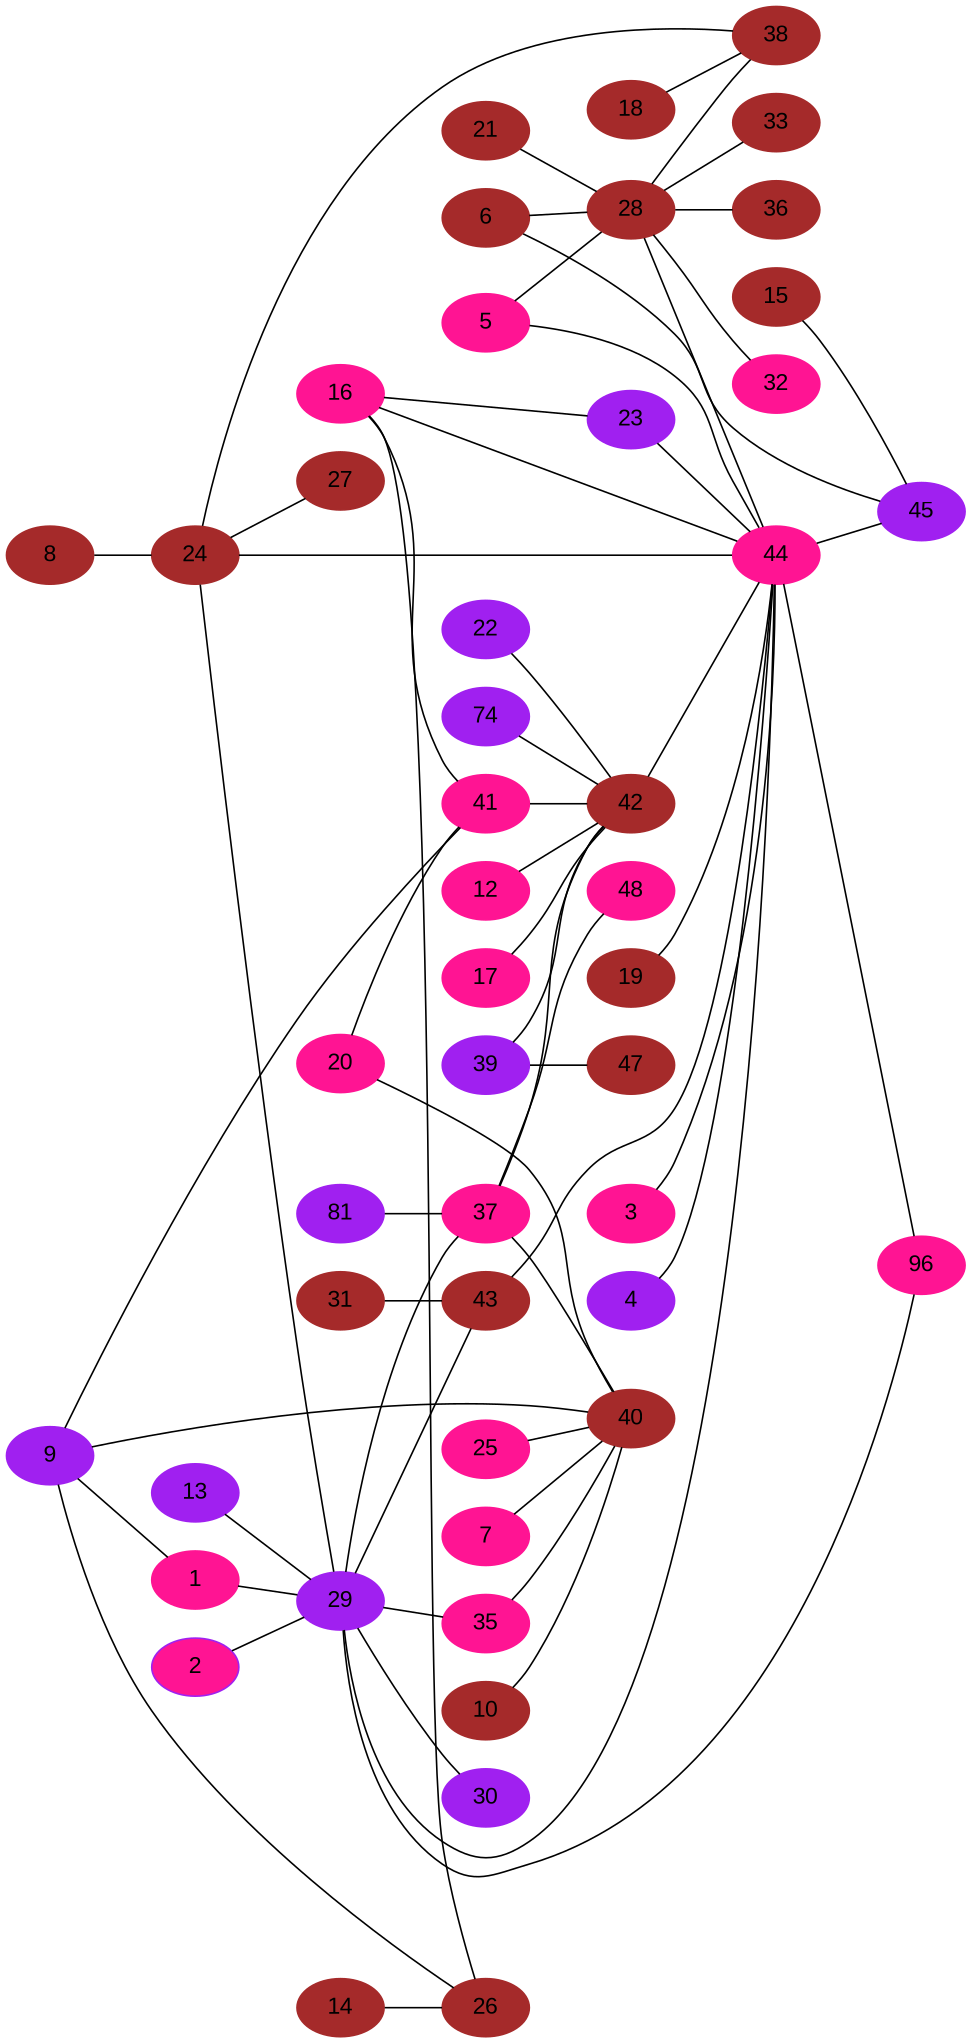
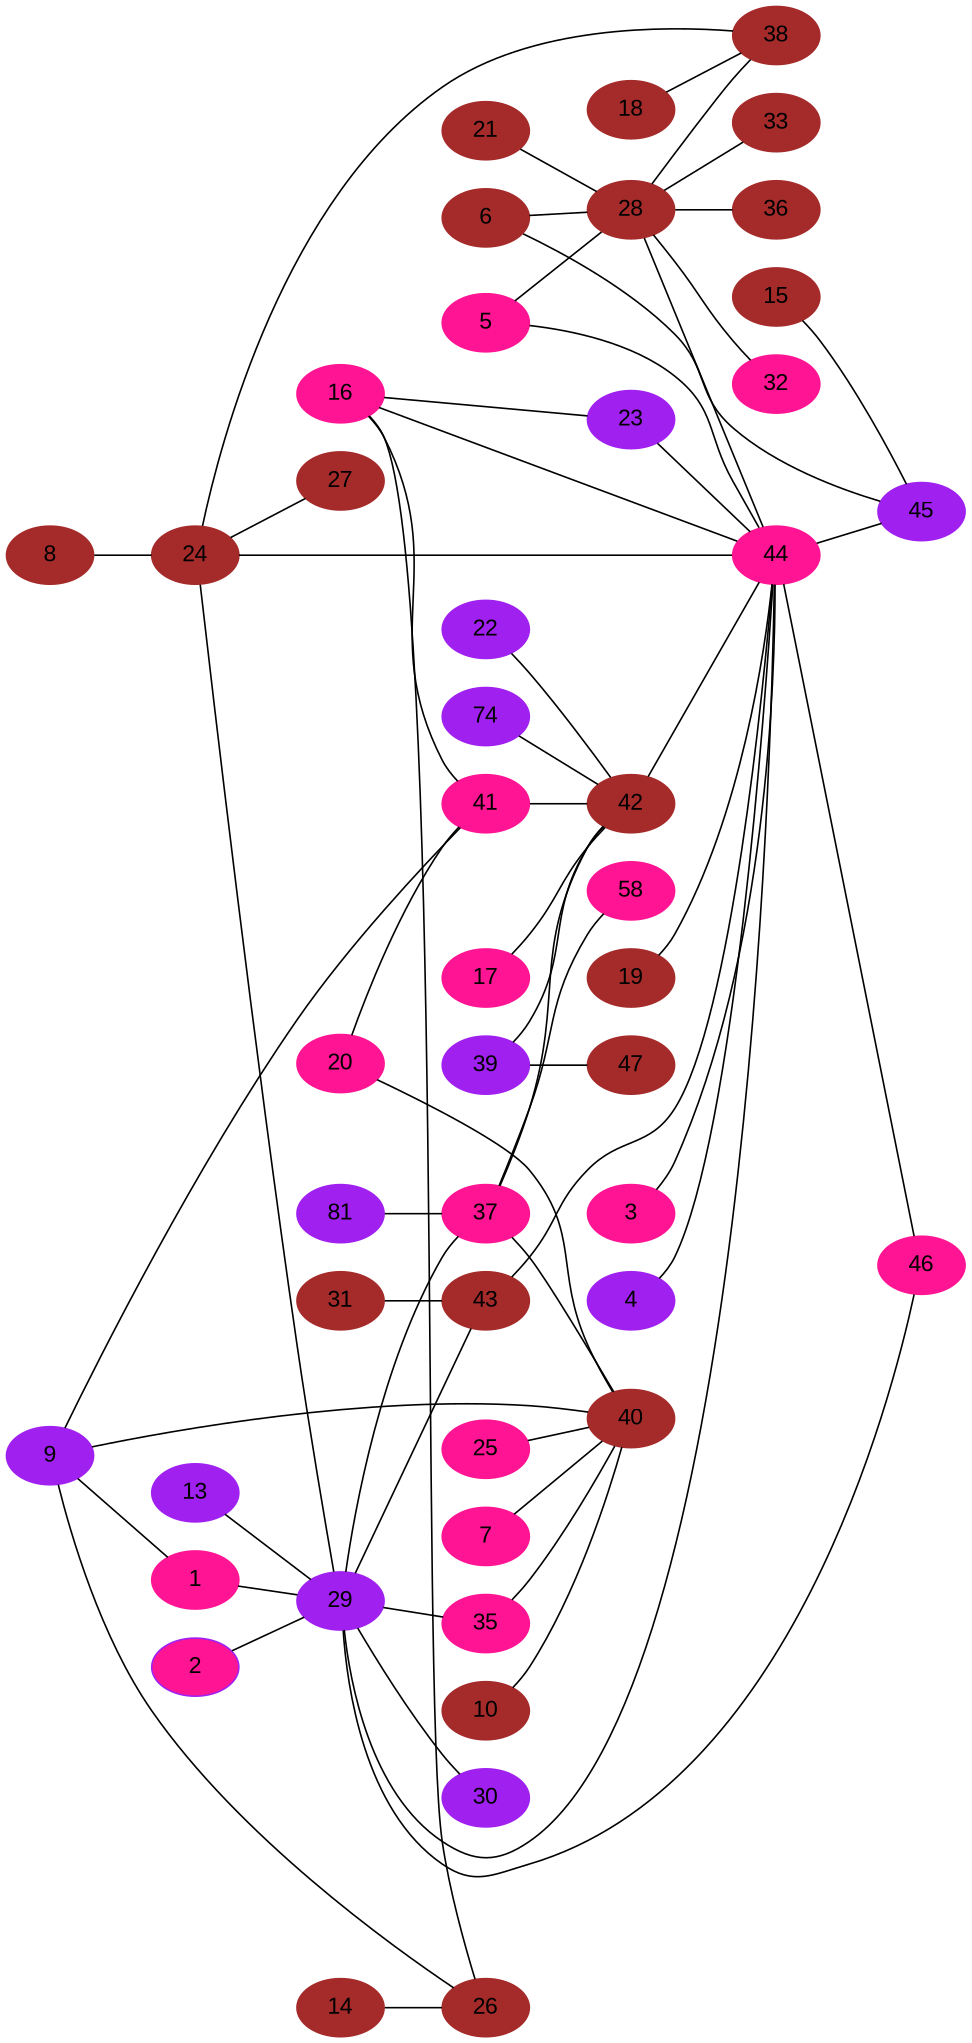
  graph {
    fontname="Liberation Sans"
    rankdir=LR
    node [color=brown fontname="Liberation Sans" style=filled]
    edge [fontname="Liberation Sans" weight=1.0]
    1 [color=deeppink]
    29 [color=purple]
    44 [color=deeppink]
    37 [color=deeppink]
    30 [color=purple]
    35 [color=deeppink]
    43
-   46 [color=deeppink label=96]
+   46 [color=deeppink]
    2 [color=purple fillcolor=deeppink]
    3 [color=deeppink]
    45 [color=purple]
    4 [color=purple]
    5 [color=deeppink]
    28
    38
    32 [color=deeppink]
    33
    36
    6
    7 [color=deeppink]
    40
    8
    24
    27
    9 [color=purple]
    26
    41 [color=deeppink]
    42
    10
    n30 [color=purple label=81]
-   48 [color=deeppink]
-   12 [color=deeppink]
+   48 [color=deeppink label=58]
    13 [color=purple]
    14
    15
    16 [color=deeppink]
    23 [color=purple]
    17 [color=deeppink]
    18
    19
    20 [color=deeppink]
    21
    22 [color=purple]
    25 [color=deeppink]
    31
    n46 [color=purple label=74]
    39 [color=purple]
    47
    1 -- 29
    29 -- 44
    29 -- 37
    29 -- 30
    29 -- 35
    29 -- 43
    29 -- 46
    44 -- 46
    44 -- 45 [weight=2.0]
    37 -- 40 [weight=2.0]
    37 -- 42
    37 -- 48
    35 -- 40
    43 -- 44
    2 -- 29
    3 -- 44
    4 -- 44
    5 -- 44
    5 -- 28
    28 -- 44
    28 -- 38
    28 -- 32
    28 -- 33
    28 -- 36
    6 -- 45
    6 -- 28 [weight=2.0]
    7 -- 40
    8 -- 24
    24 -- 29
    24 -- 44 [weight=2.0]
    24 -- 38
    24 -- 27
    9 -- 1
    9 -- 40
    9 -- 26
    9 -- 41
    41 -- 42
    42 -- 44
    10 -- 40
    n30 -- 37
-   12 -- 42
    13 -- 29
    14 -- 26
    15 -- 45
    16 -- 44
    16 -- 26
    16 -- 41
    16 -- 23
    23 -- 44
    17 -- 42
    18 -- 38
    19 -- 44
    20 -- 40
    20 -- 41
    21 -- 28
    22 -- 42
    25 -- 40
    31 -- 43
    n46 -- 42
    39 -- 42
    39 -- 47
  }
